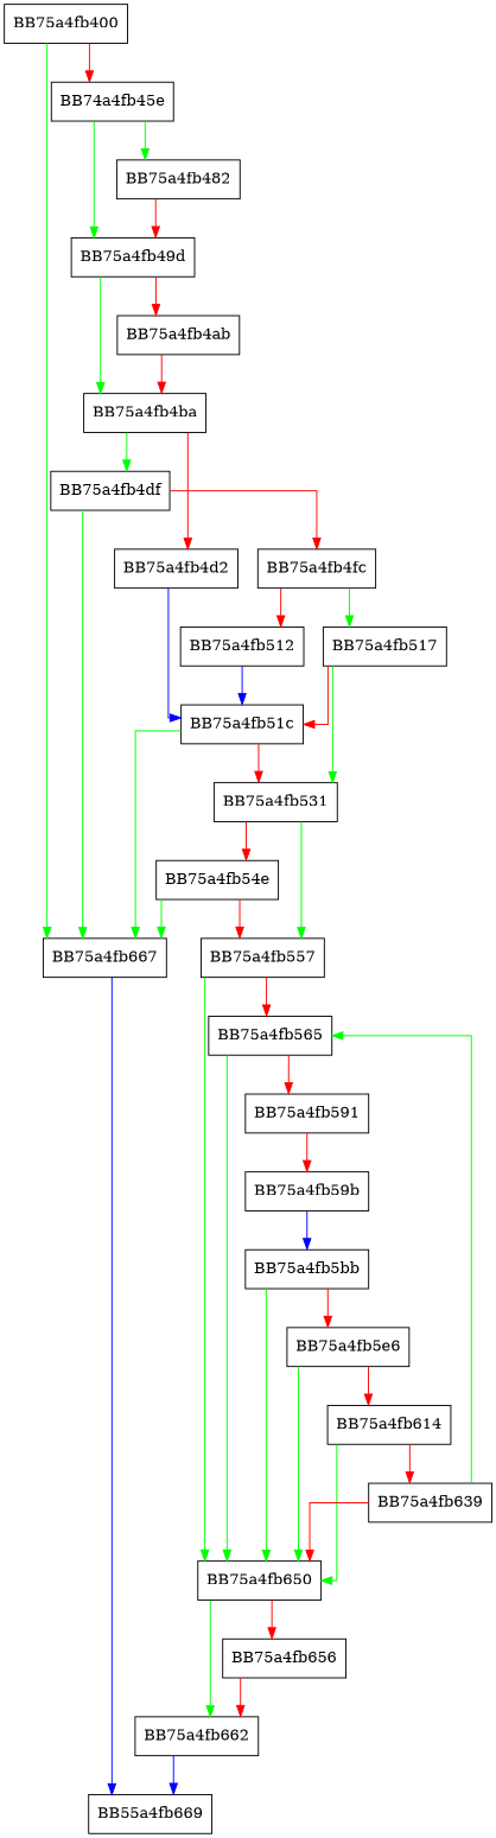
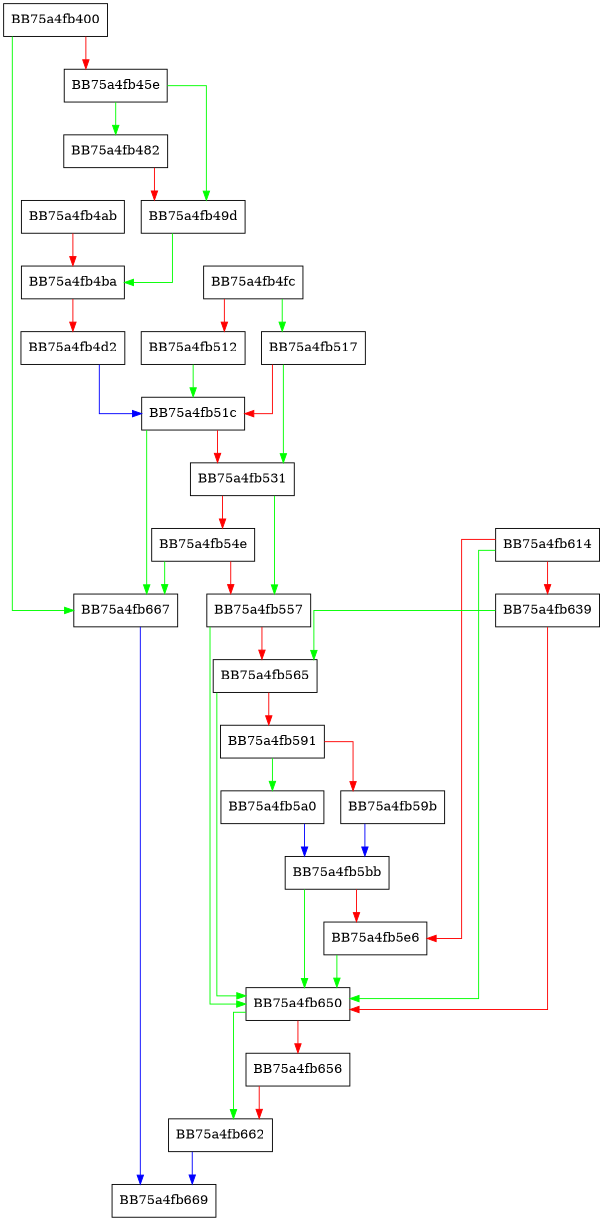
  digraph {
    splines=ortho
    node [shape=box]
    edge [color=red]
    BB75a4fb400
    BB75a4fb667
-   BB75a4fb45e [label=BB74a4fb45e]
-   BB75a4fb669 [label=BB55a4fb669]
+   BB75a4fb45e
+   BB75a4fb669
    BB75a4fb49d
    BB75a4fb482
    BB75a4fb4ba
    BB75a4fb4ab
-   BB75a4fb4df
    BB75a4fb4d2
    BB75a4fb4fc
    BB75a4fb51c
    BB75a4fb517
    BB75a4fb512
    BB75a4fb531
    BB75a4fb557
    BB75a4fb54e
    BB75a4fb650
    BB75a4fb565
    BB75a4fb662
    BB75a4fb656
    BB75a4fb591
+   BB75a4fb5a0
    BB75a4fb59b
    BB75a4fb5bb
    BB75a4fb5e6
    BB75a4fb614
    BB75a4fb639
    BB75a4fb400 -> BB75a4fb667 [color=green]
    BB75a4fb400 -> BB75a4fb45e
    BB75a4fb667 -> BB75a4fb669 [color=blue]
    BB75a4fb45e -> BB75a4fb49d [color=green]
    BB75a4fb45e -> BB75a4fb482 [color=green]
    BB75a4fb49d -> BB75a4fb4ba [color=green]
-   BB75a4fb49d -> BB75a4fb4ab
    BB75a4fb482 -> BB75a4fb49d
-   BB75a4fb4ba -> BB75a4fb4df [color=green]
    BB75a4fb4ba -> BB75a4fb4d2
    BB75a4fb4ab -> BB75a4fb4ba
-   BB75a4fb4df -> BB75a4fb667 [color=green]
-   BB75a4fb4df -> BB75a4fb4fc
    BB75a4fb4d2 -> BB75a4fb51c [color=blue]
    BB75a4fb4fc -> BB75a4fb517 [color=green]
    BB75a4fb4fc -> BB75a4fb512
    BB75a4fb51c -> BB75a4fb667 [color=green]
    BB75a4fb51c -> BB75a4fb531
    BB75a4fb517 -> BB75a4fb51c
    BB75a4fb517 -> BB75a4fb531 [color=green]
-   BB75a4fb512 -> BB75a4fb51c [color=blue]
+   BB75a4fb512 -> BB75a4fb51c [color=green]
    BB75a4fb531 -> BB75a4fb557 [color=green]
    BB75a4fb531 -> BB75a4fb54e
    BB75a4fb557 -> BB75a4fb650 [color=green]
    BB75a4fb557 -> BB75a4fb565
    BB75a4fb54e -> BB75a4fb667 [color=green]
    BB75a4fb54e -> BB75a4fb557
    BB75a4fb650 -> BB75a4fb662 [color=green]
    BB75a4fb650 -> BB75a4fb656
    BB75a4fb565 -> BB75a4fb650 [color=green]
    BB75a4fb565 -> BB75a4fb591
    BB75a4fb662 -> BB75a4fb669 [color=blue]
    BB75a4fb656 -> BB75a4fb662
+   BB75a4fb591 -> BB75a4fb5a0 [color=green]
    BB75a4fb591 -> BB75a4fb59b
+   BB75a4fb5a0 -> BB75a4fb5bb [color=blue]
    BB75a4fb59b -> BB75a4fb5bb [color=blue]
    BB75a4fb5bb -> BB75a4fb650 [color=green]
    BB75a4fb5bb -> BB75a4fb5e6
    BB75a4fb5e6 -> BB75a4fb650 [color=green]
-   BB75a4fb5e6 -> BB75a4fb614
+   BB75a4fb614 -> BB75a4fb5e6
    BB75a4fb614 -> BB75a4fb650 [color=green]
    BB75a4fb614 -> BB75a4fb639
    BB75a4fb639 -> BB75a4fb650
    BB75a4fb639 -> BB75a4fb565 [color=green]
  }
